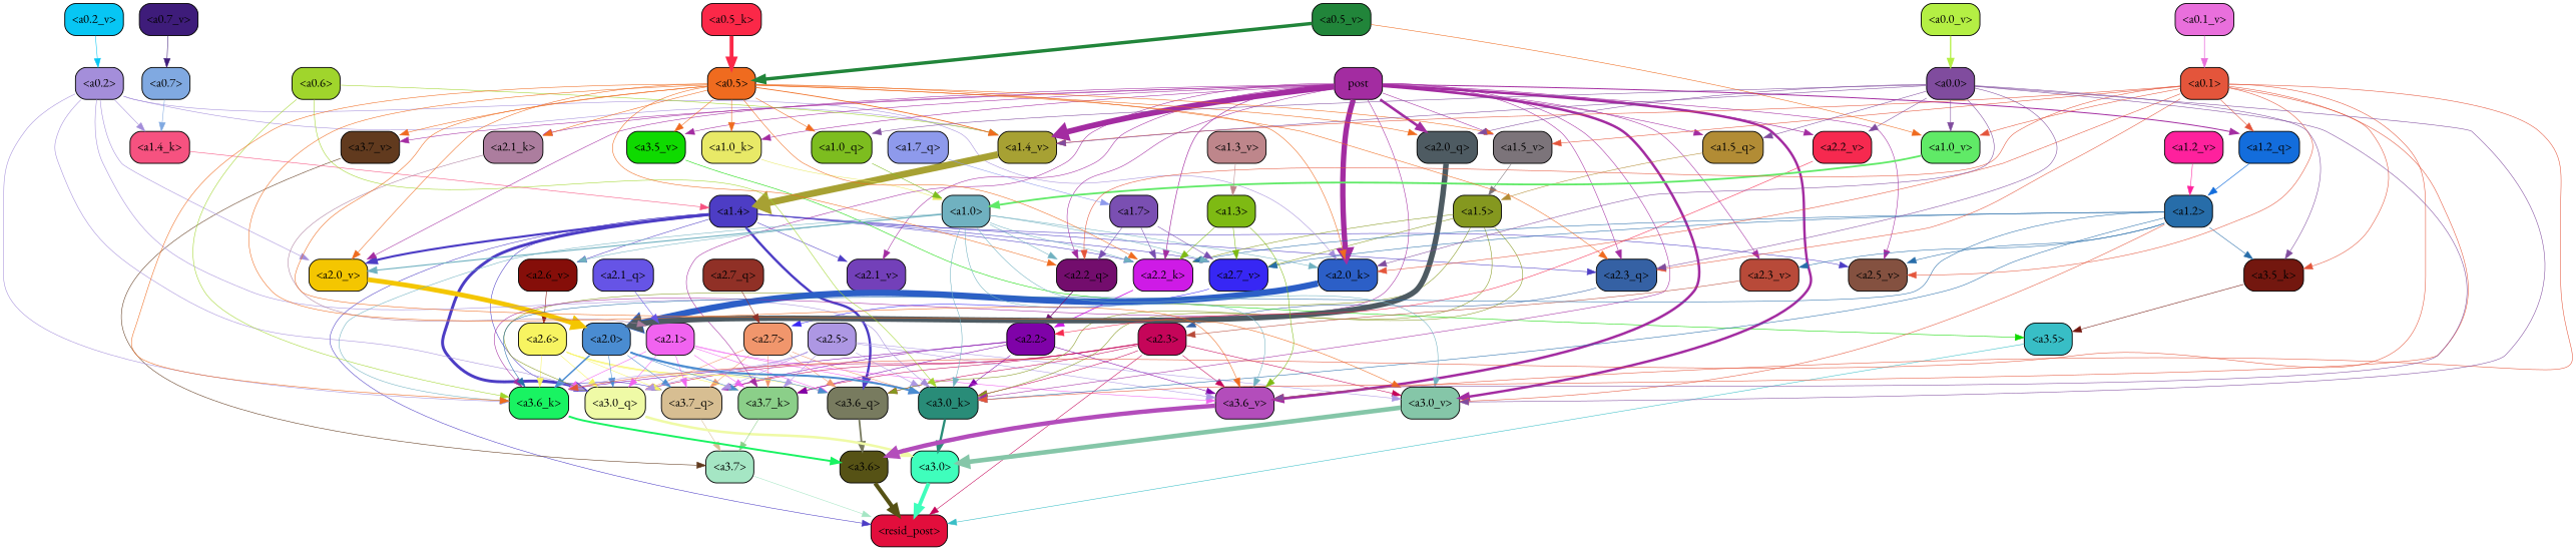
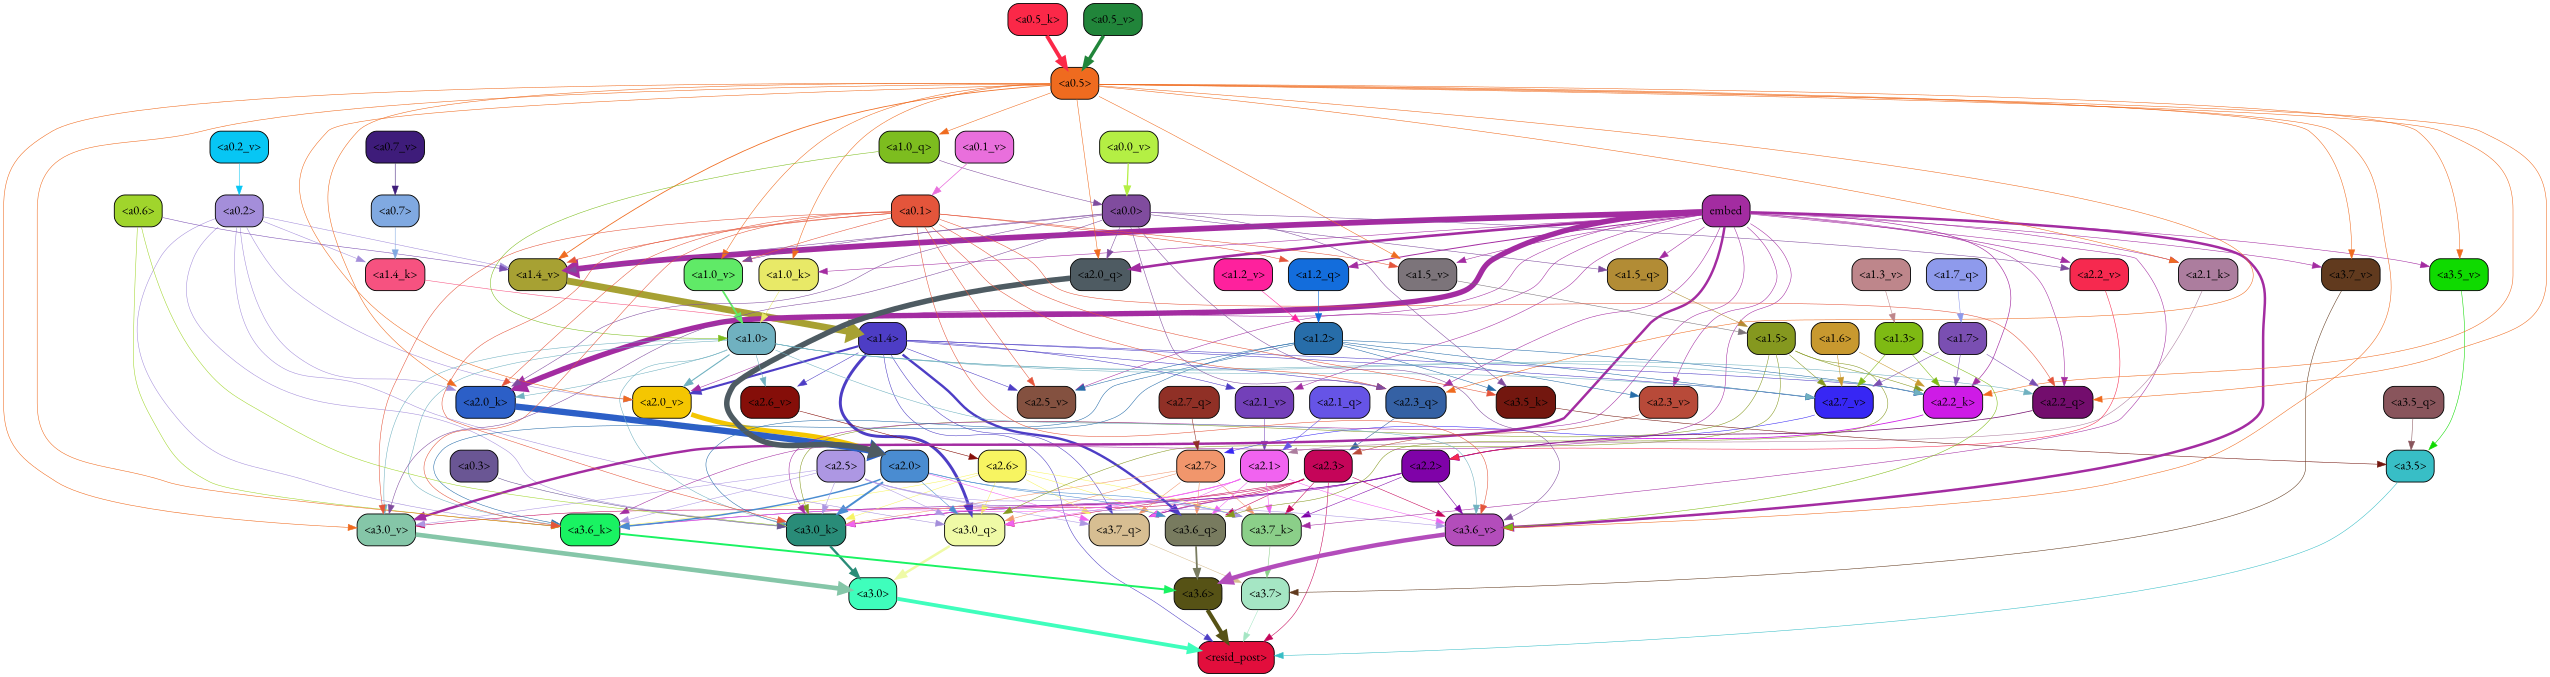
  strict digraph {
    fontname="EB Garamond"
    splines=true
    node [color=black fontname="EB Garamond" shape=box style="filled, rounded"]
    edge [color="#a32ca1" fontname="EB Garamond" penwidth=0.6]
    "<a3.7>" [fillcolor="#a5e6c4"]
    "<resid_post>" [fillcolor="#e20e3c"]
    "<a3.6>" [fillcolor="#565215"]
    "<a3.5>" [fillcolor="#38bec6"]
    "<a3.0>" [fillcolor="#3ffebc"]
    "<a2.3>" [fillcolor="#c50559"]
    "<a3.7_q>" [fillcolor="#d7be92"]
    "<a3.6_q>" [fillcolor="#787b5f"]
    "<a3.0_q>" [fillcolor="#effaa6"]
    "<a3.7_k>" [fillcolor="#8bcf89"]
    "<a3.0_k>" [fillcolor="#298c78"]
    "<a3.6_v>" [fillcolor="#b34dbb"]
    "<a3.0_v>" [fillcolor="#85c6a8"]
    "<a1.4>" [fillcolor="#4d3dc5"]
    "<a2.3_q>" [fillcolor="#3561a4"]
    "<a2.2_k>" [fillcolor="#ce1be6"]
    "<a2.7_v>" [fillcolor="#3727f4"]
    "<a2.6_v>" [fillcolor="#850e09"]
    "<a2.5_v>" [fillcolor="#845140"]
    "<a2.1_v>" [fillcolor="#7340b9"]
    "<a2.0_v>" [fillcolor="#f4c601"]
    "<a2.2>" [fillcolor="#7f02a8"]
    "<a2.7>" [fillcolor="#f1966c"]
    "<a2.6>" [fillcolor="#f7f461"]
    "<a2.1>" [fillcolor="#f163f0"]
    "<a2.0>" [fillcolor="#4a8cd1"]
    "<a3.6_k>" [fillcolor="#19f362"]
    "<a2.5>" [fillcolor="#ad97e3"]
+   "<a3.5_q>" [fillcolor="#89555c"]
    "<a3.5_k>" [fillcolor="#73170f"]
    "<a3.7_v>" [fillcolor="#613a1e"]
    "<a3.5_v>" [fillcolor="#0fda00"]
    "<a1.5>" [fillcolor="#85981f"]
    "<a0.2>" [fillcolor="#a48eda"]
    "<a2.0_k>" [fillcolor="#2c5fc7"]
    "<a1.4_k>" [fillcolor="#f65280"]
    "<a1.4_v>" [fillcolor="#a7a133"]
-   embed [fillcolor="#a32ca1" label=post]
+   embed [fillcolor="#a32ca1"]
    "<a2.2_q>" [fillcolor="#730d6d"]
    "<a2.0_q>" [fillcolor="#4e5b62"]
    "<a2.1_k>" [fillcolor="#ac7d9e"]
    "<a2.3_v>" [fillcolor="#b84a39"]
    "<a2.2_v>" [fillcolor="#f6294f"]
    "<a1.5_q>" [fillcolor="#b28c35"]
    "<a1.2_q>" [fillcolor="#136ddc"]
    "<a1.0_k>" [fillcolor="#e8e967"]
    "<a1.5_v>" [fillcolor="#7c747a"]
    "<a1.2>" [fillcolor="#276da9"]
    "<a1.0>" [fillcolor="#70b1c0"]
    "<a1.0_v>" [fillcolor="#60ea67"]
    "<a0.6>" [fillcolor="#a0d52c"]
    "<a0.5>" [fillcolor="#ef6b1f"]
    "<a1.0_q>" [fillcolor="#7dbd1f"]
    "<a0.1>" [fillcolor="#e4553b"]
    "<a0.0>" [fillcolor="#804c9e"]
+   "<a0.3>" [fillcolor="#6a5694"]
    "<a1.3>" [fillcolor="#7eba13"]
    "<a2.7_q>" [fillcolor="#903026"]
    "<a2.1_q>" [fillcolor="#6654e6"]
    "<a1.7>" [fillcolor="#7a4fb2"]
+   "<a1.6>" [fillcolor="#c8992f"]
    "<a1.7_q>" [fillcolor="#8e9aec"]
    "<a1.3_v>" [fillcolor="#be868b"]
    "<a1.2_v>" [fillcolor="#fe219d"]
    "<a0.7>" [fillcolor="#80a9e1"]
    "<a0.5_k>" [fillcolor="#fb2848"]
    "<a0.7_v>" [fillcolor="#3e1c7a"]
    "<a0.5_v>" [fillcolor="#21853a"]
    "<a0.2_v>" [fillcolor="#07c6f4"]
    "<a0.1_v>" [fillcolor="#e96fdc"]
    "<a0.0_v>" [fillcolor="#b4ef44"]
    "<a3.7>" -> "<resid_post>" [color="#a5e6c4"]
    "<a3.6>" -> "<resid_post>" [color="#565215" penwidth=4.646730065345764]
    "<a3.5>" -> "<resid_post>" [color="#38bec6"]
    "<a3.0>" -> "<resid_post>" [color="#3ffebc" penwidth=4.323132634162903]
    "<a2.3>" -> "<resid_post>" [color="#c50559"]
    "<a2.3>" -> "<a3.7_q>" [color="#c50559"]
    "<a2.3>" -> "<a3.6_q>" [color="#c50559"]
    "<a2.3>" -> "<a3.0_q>" [color="#c50559"]
    "<a2.3>" -> "<a3.7_k>" [color="#c50559"]
    "<a2.3>" -> "<a3.0_k>" [color="#c50559"]
    "<a2.3>" -> "<a3.6_v>" [color="#c50559"]
    "<a2.3>" -> "<a3.0_v>" [color="#c50559"]
    "<a3.7_q>" -> "<a3.7>" [color="#d7be92"]
    "<a3.6_q>" -> "<a3.6>" [color="#787b5f" penwidth=2.03758105635643]
    "<a3.0_q>" -> "<a3.0>" [color="#effaa6" penwidth=2.8638100624084473]
    "<a3.7_k>" -> "<a3.7>" [color="#8bcf89"]
    "<a3.0_k>" -> "<a3.0>" [color="#298c78" penwidth=2.6274144649505615]
    "<a3.6_v>" -> "<a3.6>" [color="#b34dbb" penwidth=5.002329230308533]
    "<a3.0_v>" -> "<a3.0>" [color="#85c6a8" penwidth=5.188832879066467]
    "<a1.4>" -> "<resid_post>" [color="#4d3dc5"]
    "<a1.4>" -> "<a3.7_q>" [color="#4d3dc5"]
    "<a1.4>" -> "<a3.6_q>" [color="#4d3dc5" penwidth=2.700703263282776]
    "<a1.4>" -> "<a3.0_q>" [color="#4d3dc5" penwidth=3.34255850315094]
    "<a1.4>" -> "<a2.3_q>" [color="#4d3dc5"]
    "<a1.4>" -> "<a2.2_k>" [color="#4d3dc5"]
    "<a1.4>" -> "<a2.7_v>" [color="#4d3dc5"]
    "<a1.4>" -> "<a2.6_v>" [color="#4d3dc5"]
    "<a1.4>" -> "<a2.5_v>" [color="#4d3dc5"]
    "<a1.4>" -> "<a2.1_v>" [color="#4d3dc5"]
    "<a1.4>" -> "<a2.0_v>" [color="#4d3dc5" penwidth=2.387977123260498]
    "<a2.3_q>" -> "<a2.3>" [color="#3561a4"]
    "<a2.2_k>" -> "<a2.2>" [color="#ce1be6" penwidth=0.9331893920898438]
    "<a2.7_v>" -> "<a2.7>" [color="#3727f4"]
    "<a2.6_v>" -> "<a2.6>" [color="#850e09"]
+   "<a2.1_v>" -> "<a2.1>" [color="#7340b9"]
    "<a2.0_v>" -> "<a2.0>" [color="#f4c601" penwidth=5.380099236965179]
    "<a2.2>" -> "<a3.7_q>" [color="#7f02a8"]
    "<a2.2>" -> "<a3.7_k>" [color="#7f02a8"]
    "<a2.2>" -> "<a3.0_k>" [color="#7f02a8"]
    "<a2.2>" -> "<a3.6_v>" [color="#7f02a8"]
    "<a2.2>" -> "<a3.6_k>" [color="#7f02a8"]
    "<a2.7>" -> "<a3.7_q>" [color="#f1966c"]
    "<a2.7>" -> "<a3.6_q>" [color="#f1966c"]
    "<a2.7>" -> "<a3.0_q>" [color="#f1966c"]
    "<a2.7>" -> "<a3.7_k>" [color="#f1966c"]
    "<a2.7>" -> "<a3.0_k>" [color="#f1966c"]
    "<a2.6>" -> "<a3.7_q>" [color="#f7f461"]
    "<a2.6>" -> "<a3.6_q>" [color="#f7f461"]
    "<a2.6>" -> "<a3.0_q>" [color="#f7f461"]
    "<a2.6>" -> "<a3.7_k>" [color="#f7f461"]
    "<a2.6>" -> "<a3.0_k>" [color="#f7f461"]
    "<a2.6>" -> "<a3.6_k>" [color="#f7f461"]
    "<a2.1>" -> "<a3.7_q>" [color="#f163f0"]
    "<a2.1>" -> "<a3.6_q>" [color="#f163f0"]
    "<a2.1>" -> "<a3.0_q>" [color="#f163f0"]
    "<a2.1>" -> "<a3.7_k>" [color="#f163f0"]
    "<a2.1>" -> "<a3.0_k>" [color="#f163f0"]
    "<a2.1>" -> "<a3.6_v>" [color="#f163f0"]
    "<a2.1>" -> "<a3.6_k>" [color="#f163f0"]
-   "<a2.0>" -> "<a3.7_q>" [color="#4a8cd1"]
+   "<a2.0>" -> "<a3.7_q>" [color="#f163f0"]
    "<a2.0>" -> "<a3.6_q>" [color="#4a8cd1"]
    "<a2.0>" -> "<a3.0_q>" [color="#4a8cd1"]
    "<a2.0>" -> "<a3.7_k>" [color="#4a8cd1"]
    "<a2.0>" -> "<a3.0_k>" [color="#4a8cd1" penwidth=2.2218968719244003]
    "<a2.0>" -> "<a3.6_k>" [color="#4a8cd1" penwidth=1.6454488784074783]
    "<a3.6_k>" -> "<a3.6>" [color="#19f362" penwidth=2.174198240041733]
    "<a2.5>" -> "<a3.7_q>" [color="#ad97e3"]
    "<a2.5>" -> "<a3.0_q>" [color="#ad97e3"]
    "<a2.5>" -> "<a3.7_k>" [color="#ad97e3"]
    "<a2.5>" -> "<a3.0_k>" [color="#ad97e3"]
    "<a2.5>" -> "<a3.6_v>" [color="#ad97e3"]
    "<a2.5>" -> "<a3.0_v>" [color="#ad97e3"]
    "<a2.5>" -> "<a3.6_k>" [color="#ad97e3"]
+   "<a3.5_q>" -> "<a3.5>" [color="#89555c"]
    "<a3.5_k>" -> "<a3.5>" [color="#73170f"]
    "<a3.7_v>" -> "<a3.7>" [color="#613a1e"]
    "<a3.5_v>" -> "<a3.5>" [color="#0fda00"]
    "<a1.5>" -> "<a3.6_q>" [color="#85981f"]
    "<a1.5>" -> "<a3.0_q>" [color="#85981f"]
    "<a1.5>" -> "<a3.0_k>" [color="#85981f"]
    "<a1.5>" -> "<a2.2_k>" [color="#85981f"]
    "<a1.5>" -> "<a2.7_v>" [color="#85981f"]
    "<a0.2>" -> "<a3.0_q>" [color="#a48eda"]
    "<a0.2>" -> "<a3.0_k>" [color="#a48eda"]
    "<a0.2>" -> "<a2.0_v>" [color="#a48eda"]
    "<a0.2>" -> "<a3.6_k>" [color="#a48eda"]
    "<a0.2>" -> "<a2.0_k>" [color="#a48eda"]
    "<a0.2>" -> "<a1.4_k>" [color="#a48eda"]
    "<a0.2>" -> "<a1.4_v>" [color="#a48eda"]
    "<a2.0_k>" -> "<a2.0>" [color="#2c5fc7" penwidth=7.158664226531982]
    "<a1.4_k>" -> "<a1.4>" [color="#f65280"]
    "<a1.4_v>" -> "<a1.4>" [color="#a7a133" penwidth=7.649995803833008]
    embed -> "<a3.7_k>"
    embed -> "<a3.0_k>"
    embed -> "<a3.6_v>" [penwidth=2.8301228284835815]
    embed -> "<a3.0_v>" [penwidth=2.7660785913467407]
    embed -> "<a2.3_q>"
    embed -> "<a2.2_k>" [penwidth=0.7099294662475586]
    embed -> "<a2.5_v>"
    embed -> "<a2.1_v>"
    embed -> "<a2.0_v>"
    embed -> "<a3.6_k>"
    embed -> "<a3.7_v>"
    embed -> "<a3.5_v>"
    embed -> "<a2.0_k>" [penwidth=6.075345039367676]
    embed -> "<a1.4_v>" [penwidth=6.46385931968689]
    embed -> "<a2.2_q>"
    embed -> "<a2.0_q>" [penwidth=2.918822765350342]
    embed -> "<a2.1_k>"
    embed -> "<a2.3_v>"
    embed -> "<a2.2_v>" [penwidth=0.6909599304199219]
    embed -> "<a1.5_q>"
    embed -> "<a1.2_q>" [penwidth=1.1075286865234375]
    embed -> "<a1.0_k>"
    embed -> "<a1.5_v>"
    "<a2.2_q>" -> "<a2.2>" [color="#730d6d" penwidth=0.8114519119262695]
    "<a2.0_q>" -> "<a2.0>" [color="#4e5b62" penwidth=6.2323237657547]
    "<a2.1_k>" -> "<a2.1>" [color="#ac7d9e"]
    "<a2.3_v>" -> "<a2.3>" [color="#b84a39"]
    "<a2.2_v>" -> "<a2.2>" [color="#f6294f"]
    "<a1.5_q>" -> "<a1.5>" [color="#b28c35"]
    "<a1.2_q>" -> "<a1.2>" [color="#136ddc" penwidth=0.6965713500976562]
    "<a1.0_k>" -> "<a1.0>" [color="#e8e967"]
    "<a1.5_v>" -> "<a1.5>" [color="#7c747a"]
    "<a1.2>" -> "<a3.0_k>" [color="#276da9"]
    "<a1.2>" -> "<a2.2_k>" [color="#276da9"]
    "<a1.2>" -> "<a2.7_v>" [color="#276da9"]
    "<a1.2>" -> "<a2.5_v>" [color="#276da9"]
    "<a1.2>" -> "<a3.6_k>" [color="#276da9"]
    "<a1.2>" -> "<a3.5_k>" [color="#276da9"]
    "<a1.2>" -> "<a2.3_v>" [color="#276da9"]
    "<a1.0>" -> "<a3.0_k>" [color="#70b1c0"]
    "<a1.0>" -> "<a3.6_v>" [color="#70b1c0"]
    "<a1.0>" -> "<a3.0_v>" [color="#70b1c0"]
    "<a1.0>" -> "<a2.2_k>" [color="#70b1c0"]
    "<a1.0>" -> "<a2.7_v>" [color="#70b1c0"]
    "<a1.0>" -> "<a2.6_v>" [color="#70b1c0"]
    "<a1.0>" -> "<a2.0_v>" [color="#70b1c0" penwidth=1.2435333728790283]
    "<a1.0>" -> "<a3.6_k>" [color="#70b1c0"]
    "<a1.0>" -> "<a2.0_k>" [color="#70b1c0"]
    "<a1.0>" -> "<a2.2_q>" [color="#70b1c0"]
    "<a1.0_v>" -> "<a1.0>" [color="#60ea67" penwidth=2.050852060317993]
    "<a0.6>" -> "<a3.0_k>" [color="#a0d52c"]
    "<a0.6>" -> "<a3.6_k>" [color="#a0d52c"]
-   "<a0.6>" -> "<a1.4_v>" [color="#a0d52c"]
+   "<a0.6>" -> "<a1.4_v>" [color="#7a4fb2"]
    "<a0.5>" -> "<a3.6_v>" [color="#ef6b1f"]
    "<a0.5>" -> "<a3.0_v>" [color="#ef6b1f" penwidth=0.6124261617660522]
    "<a0.5>" -> "<a2.3_q>" [color="#ef6b1f"]
    "<a0.5>" -> "<a2.2_k>" [color="#ef6b1f"]
    "<a0.5>" -> "<a2.0_v>" [color="#ef6b1f"]
    "<a0.5>" -> "<a3.6_k>" [color="#ef6b1f"]
    "<a0.5>" -> "<a3.7_v>" [color="#ef6b1f"]
    "<a0.5>" -> "<a3.5_v>" [color="#ef6b1f"]
    "<a0.5>" -> "<a2.0_k>" [color="#ef6b1f" penwidth=0.6112704277038574]
    "<a0.5>" -> "<a1.4_v>" [color="#ef6b1f" penwidth=0.9145197868347168]
    "<a0.5>" -> "<a2.2_q>" [color="#ef6b1f"]
    "<a0.5>" -> "<a2.0_q>" [color="#ef6b1f"]
    "<a0.5>" -> "<a2.1_k>" [color="#ef6b1f"]
    "<a0.5>" -> "<a1.0_k>" [color="#ef6b1f"]
    "<a0.5>" -> "<a1.5_v>" [color="#ef6b1f"]
-   "<a0.5_v>" -> "<a1.0_v>" [color="#ef6b1f"]
+   "<a0.5>" -> "<a1.0_v>" [color="#ef6b1f"]
    "<a0.5>" -> "<a1.0_q>" [color="#ef6b1f"]
    "<a1.0_q>" -> "<a1.0>" [color="#7dbd1f"]
    "<a0.1>" -> "<a3.0_k>" [color="#e4553b"]
    "<a0.1>" -> "<a3.6_v>" [color="#e4553b"]
-   "<a1.2>" -> "<a3.0_v>" [color="#e4553b"]
+   "<a0.1>" -> "<a3.0_v>" [color="#e4553b"]
    "<a0.1>" -> "<a2.3_q>" [color="#e4553b"]
    "<a0.1>" -> "<a2.5_v>" [color="#e4553b"]
    "<a0.1>" -> "<a3.6_k>" [color="#e4553b"]
    "<a0.1>" -> "<a3.5_k>" [color="#e4553b"]
    "<a0.1>" -> "<a2.0_k>" [color="#e4553b"]
    "<a0.1>" -> "<a1.4_v>" [color="#e4553b"]
    "<a0.1>" -> "<a2.2_q>" [color="#e4553b"]
    "<a0.1>" -> "<a1.2_q>" [color="#e4553b"]
    "<a0.1>" -> "<a1.5_v>" [color="#e4553b"]
    "<a0.1>" -> "<a1.0_v>" [color="#e4553b"]
    "<a0.0>" -> "<a3.6_v>" [color="#804c9e"]
    "<a0.0>" -> "<a3.0_v>" [color="#804c9e"]
    "<a0.0>" -> "<a2.3_q>" [color="#804c9e"]
    "<a0.0>" -> "<a3.5_k>" [color="#804c9e"]
    "<a0.0>" -> "<a2.0_k>" [color="#804c9e"]
    "<a0.0>" -> "<a1.4_v>" [color="#804c9e"]
    "<a0.0>" -> "<a2.0_q>" [color="#804c9e"]
    "<a0.0>" -> "<a2.2_v>" [color="#804c9e"]
    "<a0.0>" -> "<a1.5_q>" [color="#804c9e"]
    "<a0.0>" -> "<a1.0_v>" [color="#804c9e"]
-   "<a0.0>" -> "<a1.0_q>" [color="#804c9e"]
+   "<a1.0_q>" -> "<a0.0>" [color="#804c9e"]
+   "<a0.3>" -> "<a3.0_k>" [color="#6a5694"]
    "<a1.3>" -> "<a3.6_v>" [color="#7eba13"]
    "<a1.3>" -> "<a2.2_k>" [color="#7eba13"]
    "<a1.3>" -> "<a2.7_v>" [color="#7eba13"]
    "<a2.7_q>" -> "<a2.7>" [color="#903026"]
    "<a2.1_q>" -> "<a2.1>" [color="#6654e6"]
    "<a1.7>" -> "<a2.2_k>" [color="#7a4fb2"]
    "<a1.7>" -> "<a2.7_v>" [color="#7a4fb2"]
    "<a1.7>" -> "<a2.2_q>" [color="#7a4fb2"]
+   "<a1.6>" -> "<a2.2_k>" [color="#c8992f"]
+   "<a1.6>" -> "<a2.7_v>" [color="#c8992f"]
    "<a1.7_q>" -> "<a1.7>" [color="#8e9aec"]
    "<a1.3_v>" -> "<a1.3>" [color="#be868b"]
    "<a1.2_v>" -> "<a1.2>" [color="#fe219d"]
    "<a0.7>" -> "<a1.4_k>" [color="#80a9e1"]
    "<a0.5_k>" -> "<a0.5>" [color="#fb2848" penwidth=4.382697105407715]
    "<a0.7_v>" -> "<a0.7>" [color="#3e1c7a"]
    "<a0.5_v>" -> "<a0.5>" [color="#21853a" penwidth=3.8846328258514404]
    "<a0.2_v>" -> "<a0.2>" [color="#07c6f4"]
    "<a0.1_v>" -> "<a0.1>" [color="#e96fdc" penwidth=0.8284716606140137]
    "<a0.0_v>" -> "<a0.0>" [color="#b4ef44" penwidth=1.44976806640625]
  }
